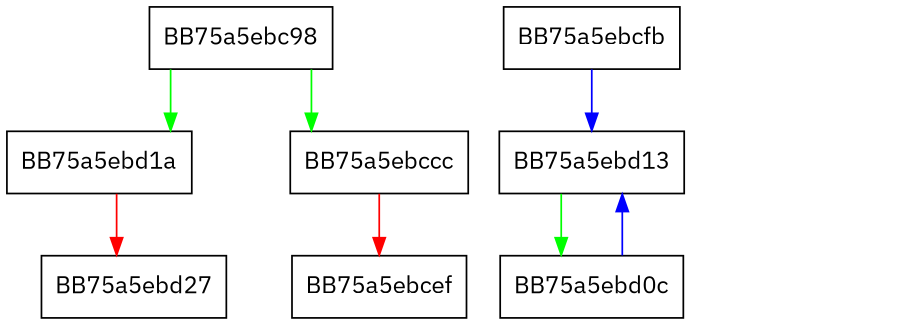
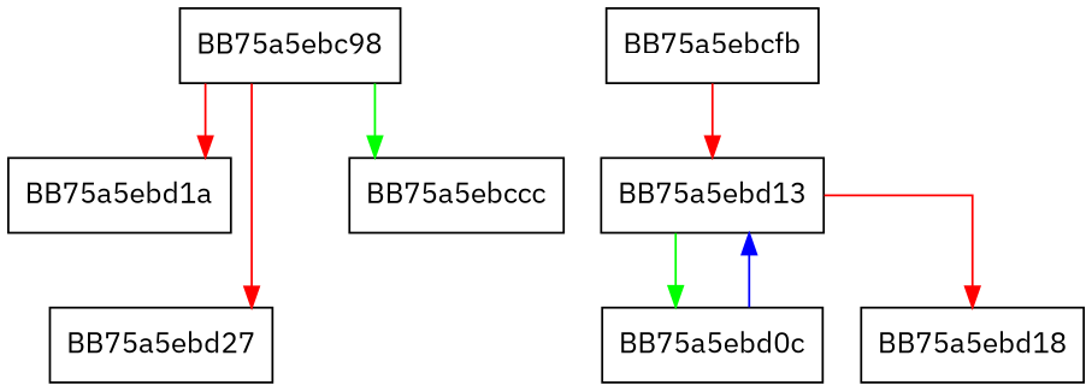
  digraph {
    fontname="IBM Plex Sans"
    splines=ortho
    node [fontname="IBM Plex Sans" shape=box]
    edge [color=green fontname="IBM Plex Sans"]
    BB75a5ebc98
    BB75a5ebd1a
    BB75a5ebccc
    BB75a5ebd27
-   BB75a5ebcef
    BB75a5ebcfb
    BB75a5ebd13
    BB75a5ebd0c
-   BB75a5ebc98 -> BB75a5ebd1a
+   BB75a5ebd18
+   BB75a5ebc98 -> BB75a5ebd1a [color=red]
    BB75a5ebc98 -> BB75a5ebccc
-   BB75a5ebd1a -> BB75a5ebd27 [color=red]
-   BB75a5ebccc -> BB75a5ebcef [color=red]
-   BB75a5ebcfb -> BB75a5ebd13 [color=blue]
+   BB75a5ebc98 -> BB75a5ebd27 [color=red]
+   BB75a5ebcfb -> BB75a5ebd13 [color=red]
    BB75a5ebd13 -> BB75a5ebd0c
+   BB75a5ebd13 -> BB75a5ebd18 [color=red]
    BB75a5ebd0c -> BB75a5ebd13 [color=blue]
  }
